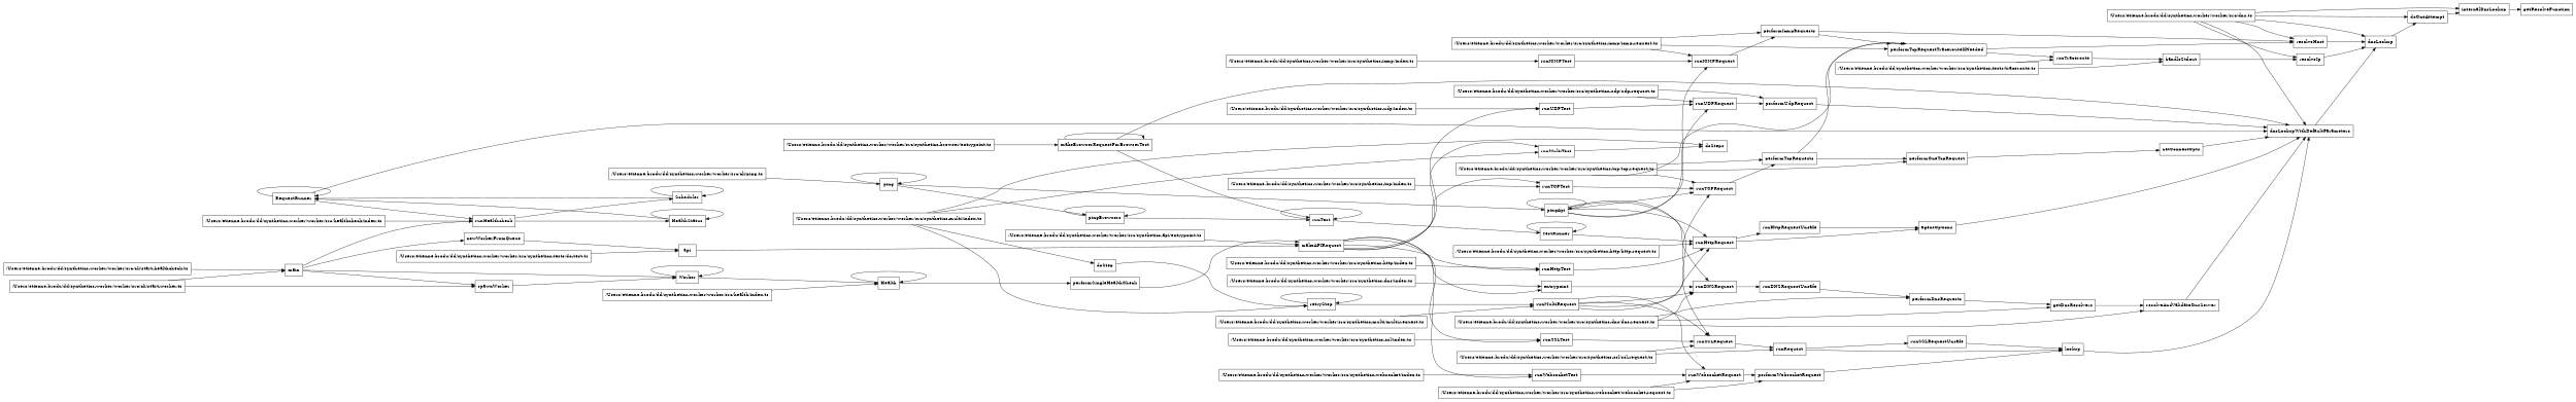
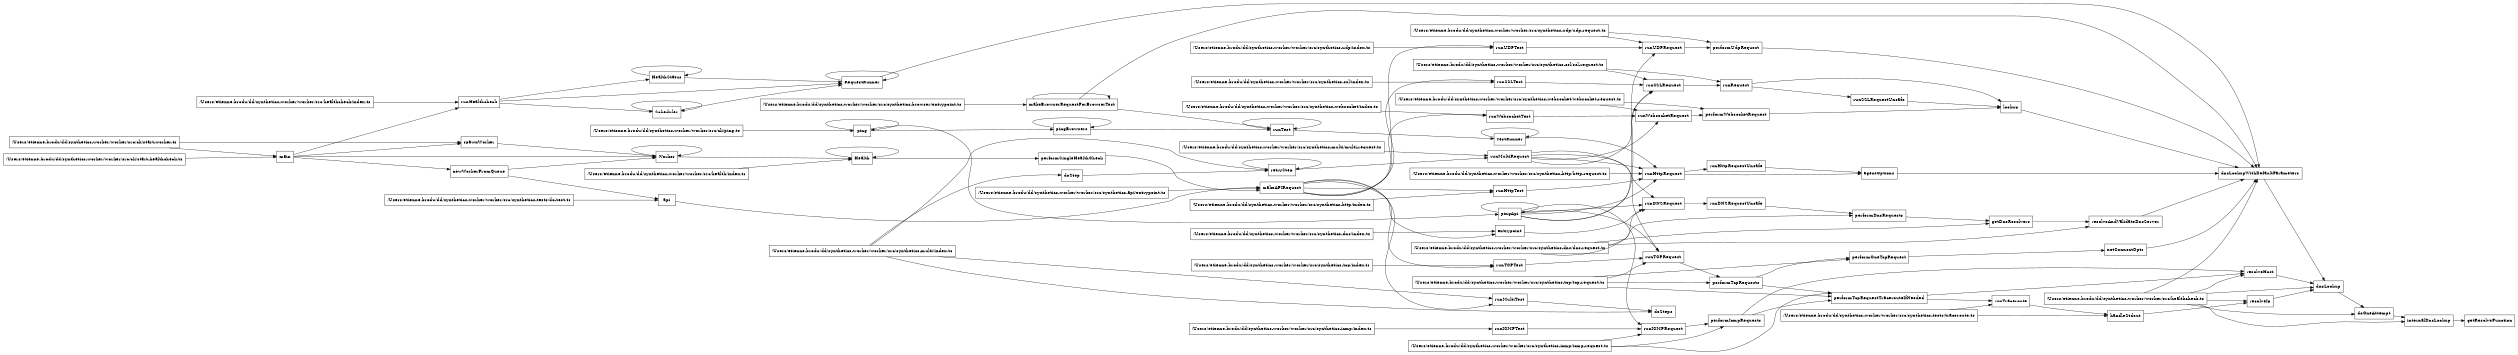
  digraph {
    rankdir=LR
    node [shape=box]
    Health
    performSingleHealthCheck
    makeAPIRequest
    "/Users/etienne.brodu/dd/synthetics-worker/worker/src/health/index.ts"
    Worker
    HealthStatus
    RequestRunner
    dnsLookupWithDefaultParameters
    runHealthcheck
    Scheduler
    dnsLookup
    TestRunner
    runHttpRequest
    agentOptions
    runHttpRequestUnsafe
    runTest
    spawnWorker
    main
    newWorkerFromQueue
    n20 [label=api]
-   "/Users/etienne.brodu/dd/synthetics-worker/worker/src/dns.ts"
+   "/Users/etienne.brodu/dd/synthetics-worker/worker/src/dns.ts" [label="/Users/etienne.brodu/dd/synthetics-worker/worker/src/healthcheck.ts"]
    resolveHost
    resolveIp
    doOneAttempt
    internalDnsLookup
    getResolveFunction
    resolveAndValidateDnsServer
    lookup
    netConnectOpts
    makeBrowserRequestForBrowserTest
    performUdpRequest
    doStep
    retryStep
    runMultiRequest
    "/Users/etienne.brodu/dd/synthetics-worker/worker/src/synthetics-multi/index.ts"
    doSteps
    runMultiTest
    "/Users/etienne.brodu/dd/synthetics-worker/worker/src/synthetics-tests/do-test.ts"
    n39 [label=entrypoint]
    runHttpTest
    runSSLTest
    runTCPTest
    runUDPTest
    runWebsocketTest
    performDnsRequests
    getDnsResolvers
    "/Users/etienne.brodu/dd/synthetics-worker/worker/src/synthetics-dns/dns-request.ts"
    runDNSRequest
    runDNSRequestUnsafe
    "/Users/etienne.brodu/dd/synthetics-worker/worker/src/synthetics-tests/traceroute.ts"
    handleStdout
    runTraceroute
    runRequest
    runSSLRequestUnsafe
    performWebsocketRequest
    "/Users/etienne.brodu/dd/synthetics-worker/worker/src/cli/start-worker.ts"
    "/Users/etienne.brodu/dd/synthetics-worker/worker/src/cli/start-healthcheck.ts"
    "/Users/etienne.brodu/dd/synthetics-worker/worker/src/synthetics-api/entrypoint.ts"
    runICMPTest
    runICMPRequest
    runSSLRequest
    runTCPRequest
    runUDPRequest
    runWebsocketRequest
    "/Users/etienne.brodu/dd/synthetics-worker/worker/src/synthetics-browser/entrypoint.ts"
    performOneTcpRequest
    performIcmpRequests
    performTcpRequestTracerouteIfNeeded
    "/Users/etienne.brodu/dd/synthetics-worker/worker/src/synthetics-icmp/icmp-request.ts"
    performTcpRequests
    "/Users/etienne.brodu/dd/synthetics-worker/worker/src/synthetics-tcp/tcp-request.ts"
    "/Users/etienne.brodu/dd/synthetics-worker/worker/src/synthetics-udp/udp-request.ts"
    "/Users/etienne.brodu/dd/synthetics-worker/worker/src/synthetics-websocket/websocket-request.ts"
    ping
    pingApi
    pingBrowsers
    "/Users/etienne.brodu/dd/synthetics-worker/worker/src/cli/ping.ts"
    "/Users/etienne.brodu/dd/synthetics-worker/worker/src/synthetics-dns/index.ts"
    "/Users/etienne.brodu/dd/synthetics-worker/worker/src/healthcheck/index.ts"
    "/Users/etienne.brodu/dd/synthetics-worker/worker/src/synthetics-http/http-request.ts"
    "/Users/etienne.brodu/dd/synthetics-worker/worker/src/synthetics-http/index.ts"
    "/Users/etienne.brodu/dd/synthetics-worker/worker/src/synthetics-icmp/index.ts"
    "/Users/etienne.brodu/dd/synthetics-worker/worker/src/synthetics-multi/multi-request.ts"
    "/Users/etienne.brodu/dd/synthetics-worker/worker/src/synthetics-ssl/ssl-request.ts"
    "/Users/etienne.brodu/dd/synthetics-worker/worker/src/synthetics-ssl/index.ts"
    "/Users/etienne.brodu/dd/synthetics-worker/worker/src/synthetics-tcp/index.ts"
    "/Users/etienne.brodu/dd/synthetics-worker/worker/src/synthetics-udp/index.ts"
    "/Users/etienne.brodu/dd/synthetics-worker/worker/src/synthetics-websocket/index.ts"
    Health -> Health
    Health -> performSingleHealthCheck
    performSingleHealthCheck -> makeAPIRequest
    makeAPIRequest -> runMultiTest
    makeAPIRequest -> n39
    makeAPIRequest -> runHttpTest
    makeAPIRequest -> runSSLTest
    makeAPIRequest -> runTCPTest
    makeAPIRequest -> runUDPTest
    makeAPIRequest -> runWebsocketTest
    "/Users/etienne.brodu/dd/synthetics-worker/worker/src/health/index.ts" -> Health
    Worker -> Health
    Worker -> Worker
    HealthStatus -> HealthStatus
    HealthStatus -> RequestRunner
    RequestRunner -> RequestRunner
    RequestRunner -> dnsLookupWithDefaultParameters
    dnsLookupWithDefaultParameters -> dnsLookup
    runHealthcheck -> HealthStatus
-   RequestRunner -> runHealthcheck
+   runHealthcheck -> RequestRunner
    runHealthcheck -> Scheduler
    Scheduler -> RequestRunner
    Scheduler -> Scheduler
    dnsLookup -> doOneAttempt
    TestRunner -> TestRunner
    TestRunner -> runHttpRequest
    runHttpRequest -> agentOptions
    runHttpRequest -> runHttpRequestUnsafe
    agentOptions -> dnsLookupWithDefaultParameters
    runHttpRequestUnsafe -> agentOptions
    runTest -> TestRunner
    runTest -> runTest
    spawnWorker -> Worker
    main -> Worker
    main -> runHealthcheck
    main -> spawnWorker
    main -> newWorkerFromQueue
+   newWorkerFromQueue -> Worker
    newWorkerFromQueue -> n20
    n20 -> makeAPIRequest
    "/Users/etienne.brodu/dd/synthetics-worker/worker/src/dns.ts" -> dnsLookupWithDefaultParameters
    "/Users/etienne.brodu/dd/synthetics-worker/worker/src/dns.ts" -> dnsLookup
    "/Users/etienne.brodu/dd/synthetics-worker/worker/src/dns.ts" -> resolveHost
    "/Users/etienne.brodu/dd/synthetics-worker/worker/src/dns.ts" -> resolveIp
    "/Users/etienne.brodu/dd/synthetics-worker/worker/src/dns.ts" -> doOneAttempt
    "/Users/etienne.brodu/dd/synthetics-worker/worker/src/dns.ts" -> internalDnsLookup
    resolveHost -> dnsLookup
    resolveIp -> dnsLookup
    doOneAttempt -> internalDnsLookup
    internalDnsLookup -> getResolveFunction
    resolveAndValidateDnsServer -> dnsLookupWithDefaultParameters
    lookup -> dnsLookupWithDefaultParameters
    netConnectOpts -> dnsLookupWithDefaultParameters
    makeBrowserRequestForBrowserTest -> dnsLookupWithDefaultParameters
    makeBrowserRequestForBrowserTest -> runTest
    makeBrowserRequestForBrowserTest -> makeBrowserRequestForBrowserTest
    performUdpRequest -> dnsLookupWithDefaultParameters
    doStep -> retryStep
    retryStep -> retryStep
    retryStep -> runMultiRequest
    runMultiRequest -> runHttpRequest
    runMultiRequest -> runDNSRequest
    runMultiRequest -> runSSLRequest
    runMultiRequest -> runTCPRequest
    runMultiRequest -> runWebsocketRequest
    "/Users/etienne.brodu/dd/synthetics-worker/worker/src/synthetics-multi/index.ts" -> doStep
    "/Users/etienne.brodu/dd/synthetics-worker/worker/src/synthetics-multi/index.ts" -> retryStep
    "/Users/etienne.brodu/dd/synthetics-worker/worker/src/synthetics-multi/index.ts" -> doSteps
    "/Users/etienne.brodu/dd/synthetics-worker/worker/src/synthetics-multi/index.ts" -> runMultiTest
    runMultiTest -> doSteps
    "/Users/etienne.brodu/dd/synthetics-worker/worker/src/synthetics-tests/do-test.ts" -> n20
    n39 -> runDNSRequest
    runHttpTest -> runHttpRequest
    runSSLTest -> runSSLRequest
    runTCPTest -> runTCPRequest
    runUDPTest -> runUDPRequest
    runWebsocketTest -> runWebsocketRequest
    performDnsRequests -> getDnsResolvers
    getDnsResolvers -> resolveAndValidateDnsServer
    "/Users/etienne.brodu/dd/synthetics-worker/worker/src/synthetics-dns/dns-request.ts" -> resolveAndValidateDnsServer
    "/Users/etienne.brodu/dd/synthetics-worker/worker/src/synthetics-dns/dns-request.ts" -> performDnsRequests
    "/Users/etienne.brodu/dd/synthetics-worker/worker/src/synthetics-dns/dns-request.ts" -> getDnsResolvers
    "/Users/etienne.brodu/dd/synthetics-worker/worker/src/synthetics-dns/dns-request.ts" -> runDNSRequest
    runDNSRequest -> runDNSRequestUnsafe
    runDNSRequestUnsafe -> performDnsRequests
    "/Users/etienne.brodu/dd/synthetics-worker/worker/src/synthetics-tests/traceroute.ts" -> handleStdout
    "/Users/etienne.brodu/dd/synthetics-worker/worker/src/synthetics-tests/traceroute.ts" -> runTraceroute
    handleStdout -> resolveIp
    runTraceroute -> handleStdout
    runRequest -> lookup
    runRequest -> runSSLRequestUnsafe
    runSSLRequestUnsafe -> lookup
    performWebsocketRequest -> lookup
    "/Users/etienne.brodu/dd/synthetics-worker/worker/src/cli/start-worker.ts" -> spawnWorker
    "/Users/etienne.brodu/dd/synthetics-worker/worker/src/cli/start-worker.ts" -> main
    "/Users/etienne.brodu/dd/synthetics-worker/worker/src/cli/start-healthcheck.ts" -> main
    "/Users/etienne.brodu/dd/synthetics-worker/worker/src/synthetics-api/entrypoint.ts" -> makeAPIRequest
    runICMPTest -> runICMPRequest
    runICMPRequest -> performIcmpRequests
    runSSLRequest -> runRequest
    runTCPRequest -> performTcpRequests
    runUDPRequest -> performUdpRequest
    runWebsocketRequest -> performWebsocketRequest
    "/Users/etienne.brodu/dd/synthetics-worker/worker/src/synthetics-browser/entrypoint.ts" -> makeBrowserRequestForBrowserTest
    performOneTcpRequest -> netConnectOpts
    performIcmpRequests -> resolveHost
    performIcmpRequests -> performTcpRequestTracerouteIfNeeded
    performTcpRequestTracerouteIfNeeded -> resolveHost
    performTcpRequestTracerouteIfNeeded -> runTraceroute
    "/Users/etienne.brodu/dd/synthetics-worker/worker/src/synthetics-icmp/icmp-request.ts" -> runICMPRequest
    "/Users/etienne.brodu/dd/synthetics-worker/worker/src/synthetics-icmp/icmp-request.ts" -> performIcmpRequests
    "/Users/etienne.brodu/dd/synthetics-worker/worker/src/synthetics-icmp/icmp-request.ts" -> performTcpRequestTracerouteIfNeeded
    performTcpRequests -> performOneTcpRequest
    performTcpRequests -> performTcpRequestTracerouteIfNeeded
    "/Users/etienne.brodu/dd/synthetics-worker/worker/src/synthetics-tcp/tcp-request.ts" -> runTCPRequest
    "/Users/etienne.brodu/dd/synthetics-worker/worker/src/synthetics-tcp/tcp-request.ts" -> performOneTcpRequest
    "/Users/etienne.brodu/dd/synthetics-worker/worker/src/synthetics-tcp/tcp-request.ts" -> performTcpRequestTracerouteIfNeeded
    "/Users/etienne.brodu/dd/synthetics-worker/worker/src/synthetics-tcp/tcp-request.ts" -> performTcpRequests
    "/Users/etienne.brodu/dd/synthetics-worker/worker/src/synthetics-udp/udp-request.ts" -> performUdpRequest
    "/Users/etienne.brodu/dd/synthetics-worker/worker/src/synthetics-udp/udp-request.ts" -> runUDPRequest
    "/Users/etienne.brodu/dd/synthetics-worker/worker/src/synthetics-websocket/websocket-request.ts" -> performWebsocketRequest
    "/Users/etienne.brodu/dd/synthetics-worker/worker/src/synthetics-websocket/websocket-request.ts" -> runWebsocketRequest
    ping -> ping
    ping -> pingApi
    ping -> pingBrowsers
    pingApi -> runHttpRequest
    pingApi -> runDNSRequest
    pingApi -> runICMPRequest
    pingApi -> runSSLRequest
    pingApi -> runTCPRequest
    pingApi -> runUDPRequest
    pingApi -> pingApi
    pingBrowsers -> runTest
    pingBrowsers -> pingBrowsers
    "/Users/etienne.brodu/dd/synthetics-worker/worker/src/cli/ping.ts" -> ping
    "/Users/etienne.brodu/dd/synthetics-worker/worker/src/synthetics-dns/index.ts" -> n39
    "/Users/etienne.brodu/dd/synthetics-worker/worker/src/healthcheck/index.ts" -> runHealthcheck
    "/Users/etienne.brodu/dd/synthetics-worker/worker/src/synthetics-http/http-request.ts" -> runHttpRequest
    "/Users/etienne.brodu/dd/synthetics-worker/worker/src/synthetics-http/index.ts" -> runHttpTest
    "/Users/etienne.brodu/dd/synthetics-worker/worker/src/synthetics-icmp/index.ts" -> runICMPTest
    "/Users/etienne.brodu/dd/synthetics-worker/worker/src/synthetics-multi/multi-request.ts" -> runMultiRequest
    "/Users/etienne.brodu/dd/synthetics-worker/worker/src/synthetics-ssl/ssl-request.ts" -> runRequest
    "/Users/etienne.brodu/dd/synthetics-worker/worker/src/synthetics-ssl/ssl-request.ts" -> runSSLRequest
    "/Users/etienne.brodu/dd/synthetics-worker/worker/src/synthetics-ssl/index.ts" -> runSSLTest
    "/Users/etienne.brodu/dd/synthetics-worker/worker/src/synthetics-tcp/index.ts" -> runTCPTest
    "/Users/etienne.brodu/dd/synthetics-worker/worker/src/synthetics-udp/index.ts" -> runUDPTest
    "/Users/etienne.brodu/dd/synthetics-worker/worker/src/synthetics-websocket/index.ts" -> runWebsocketTest
  }
